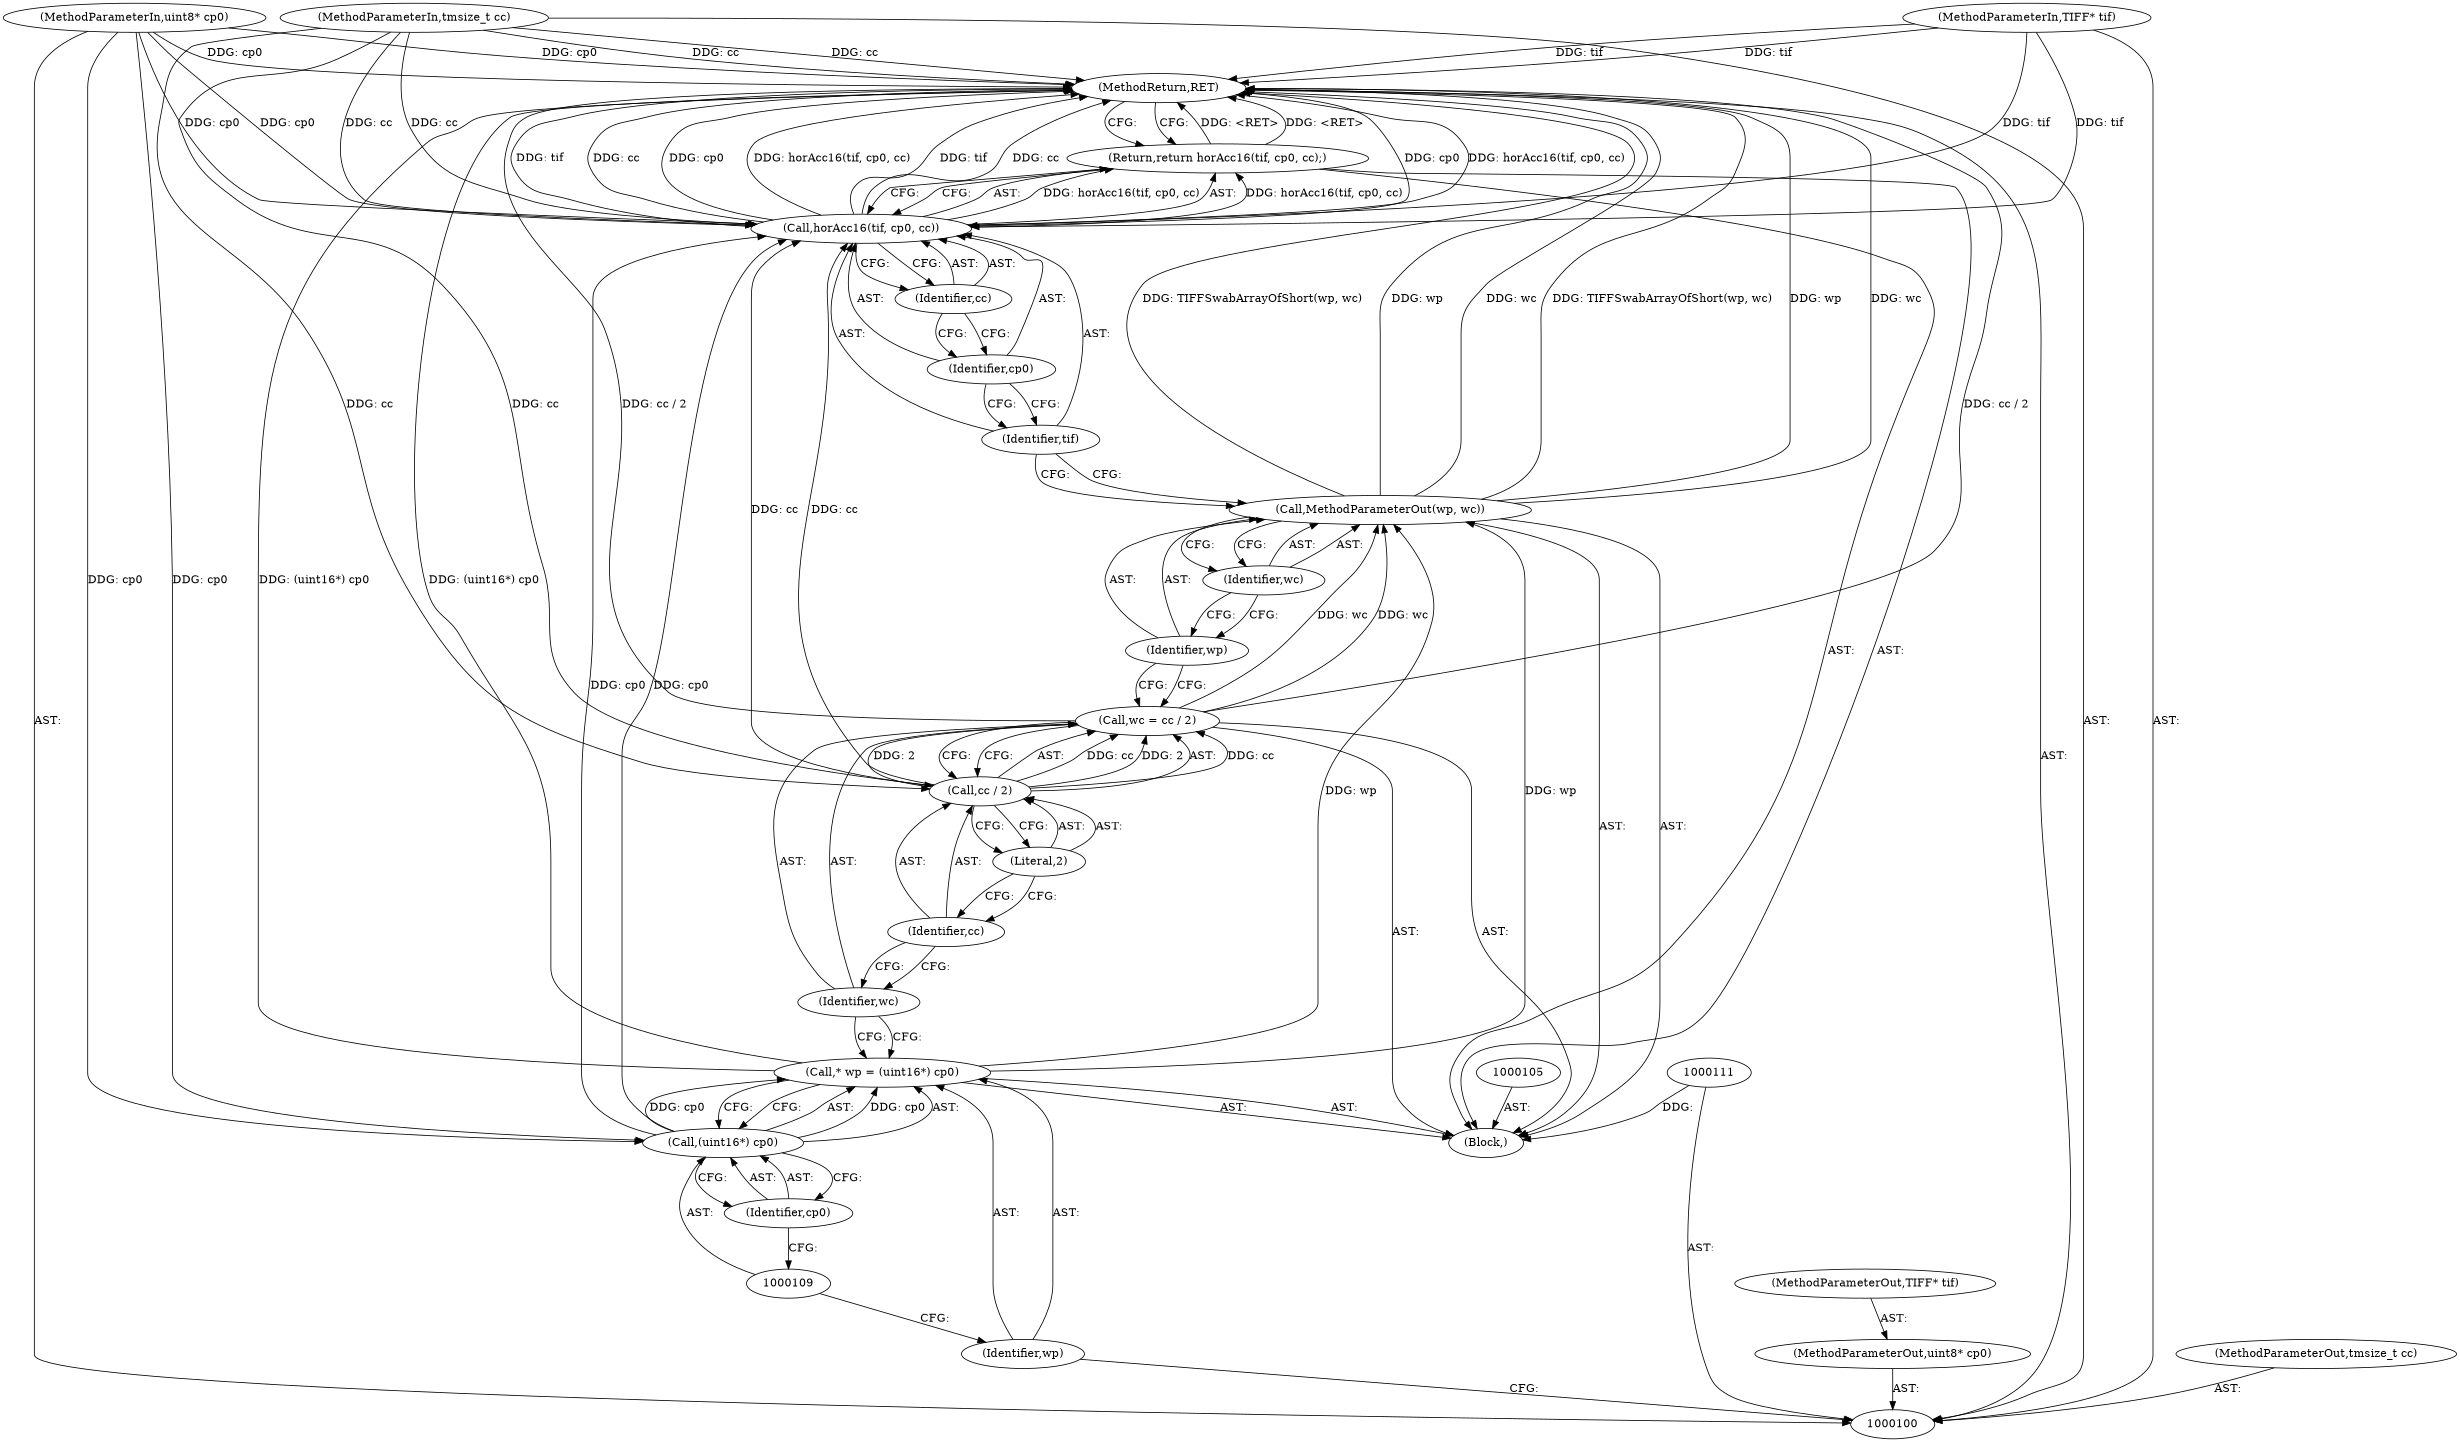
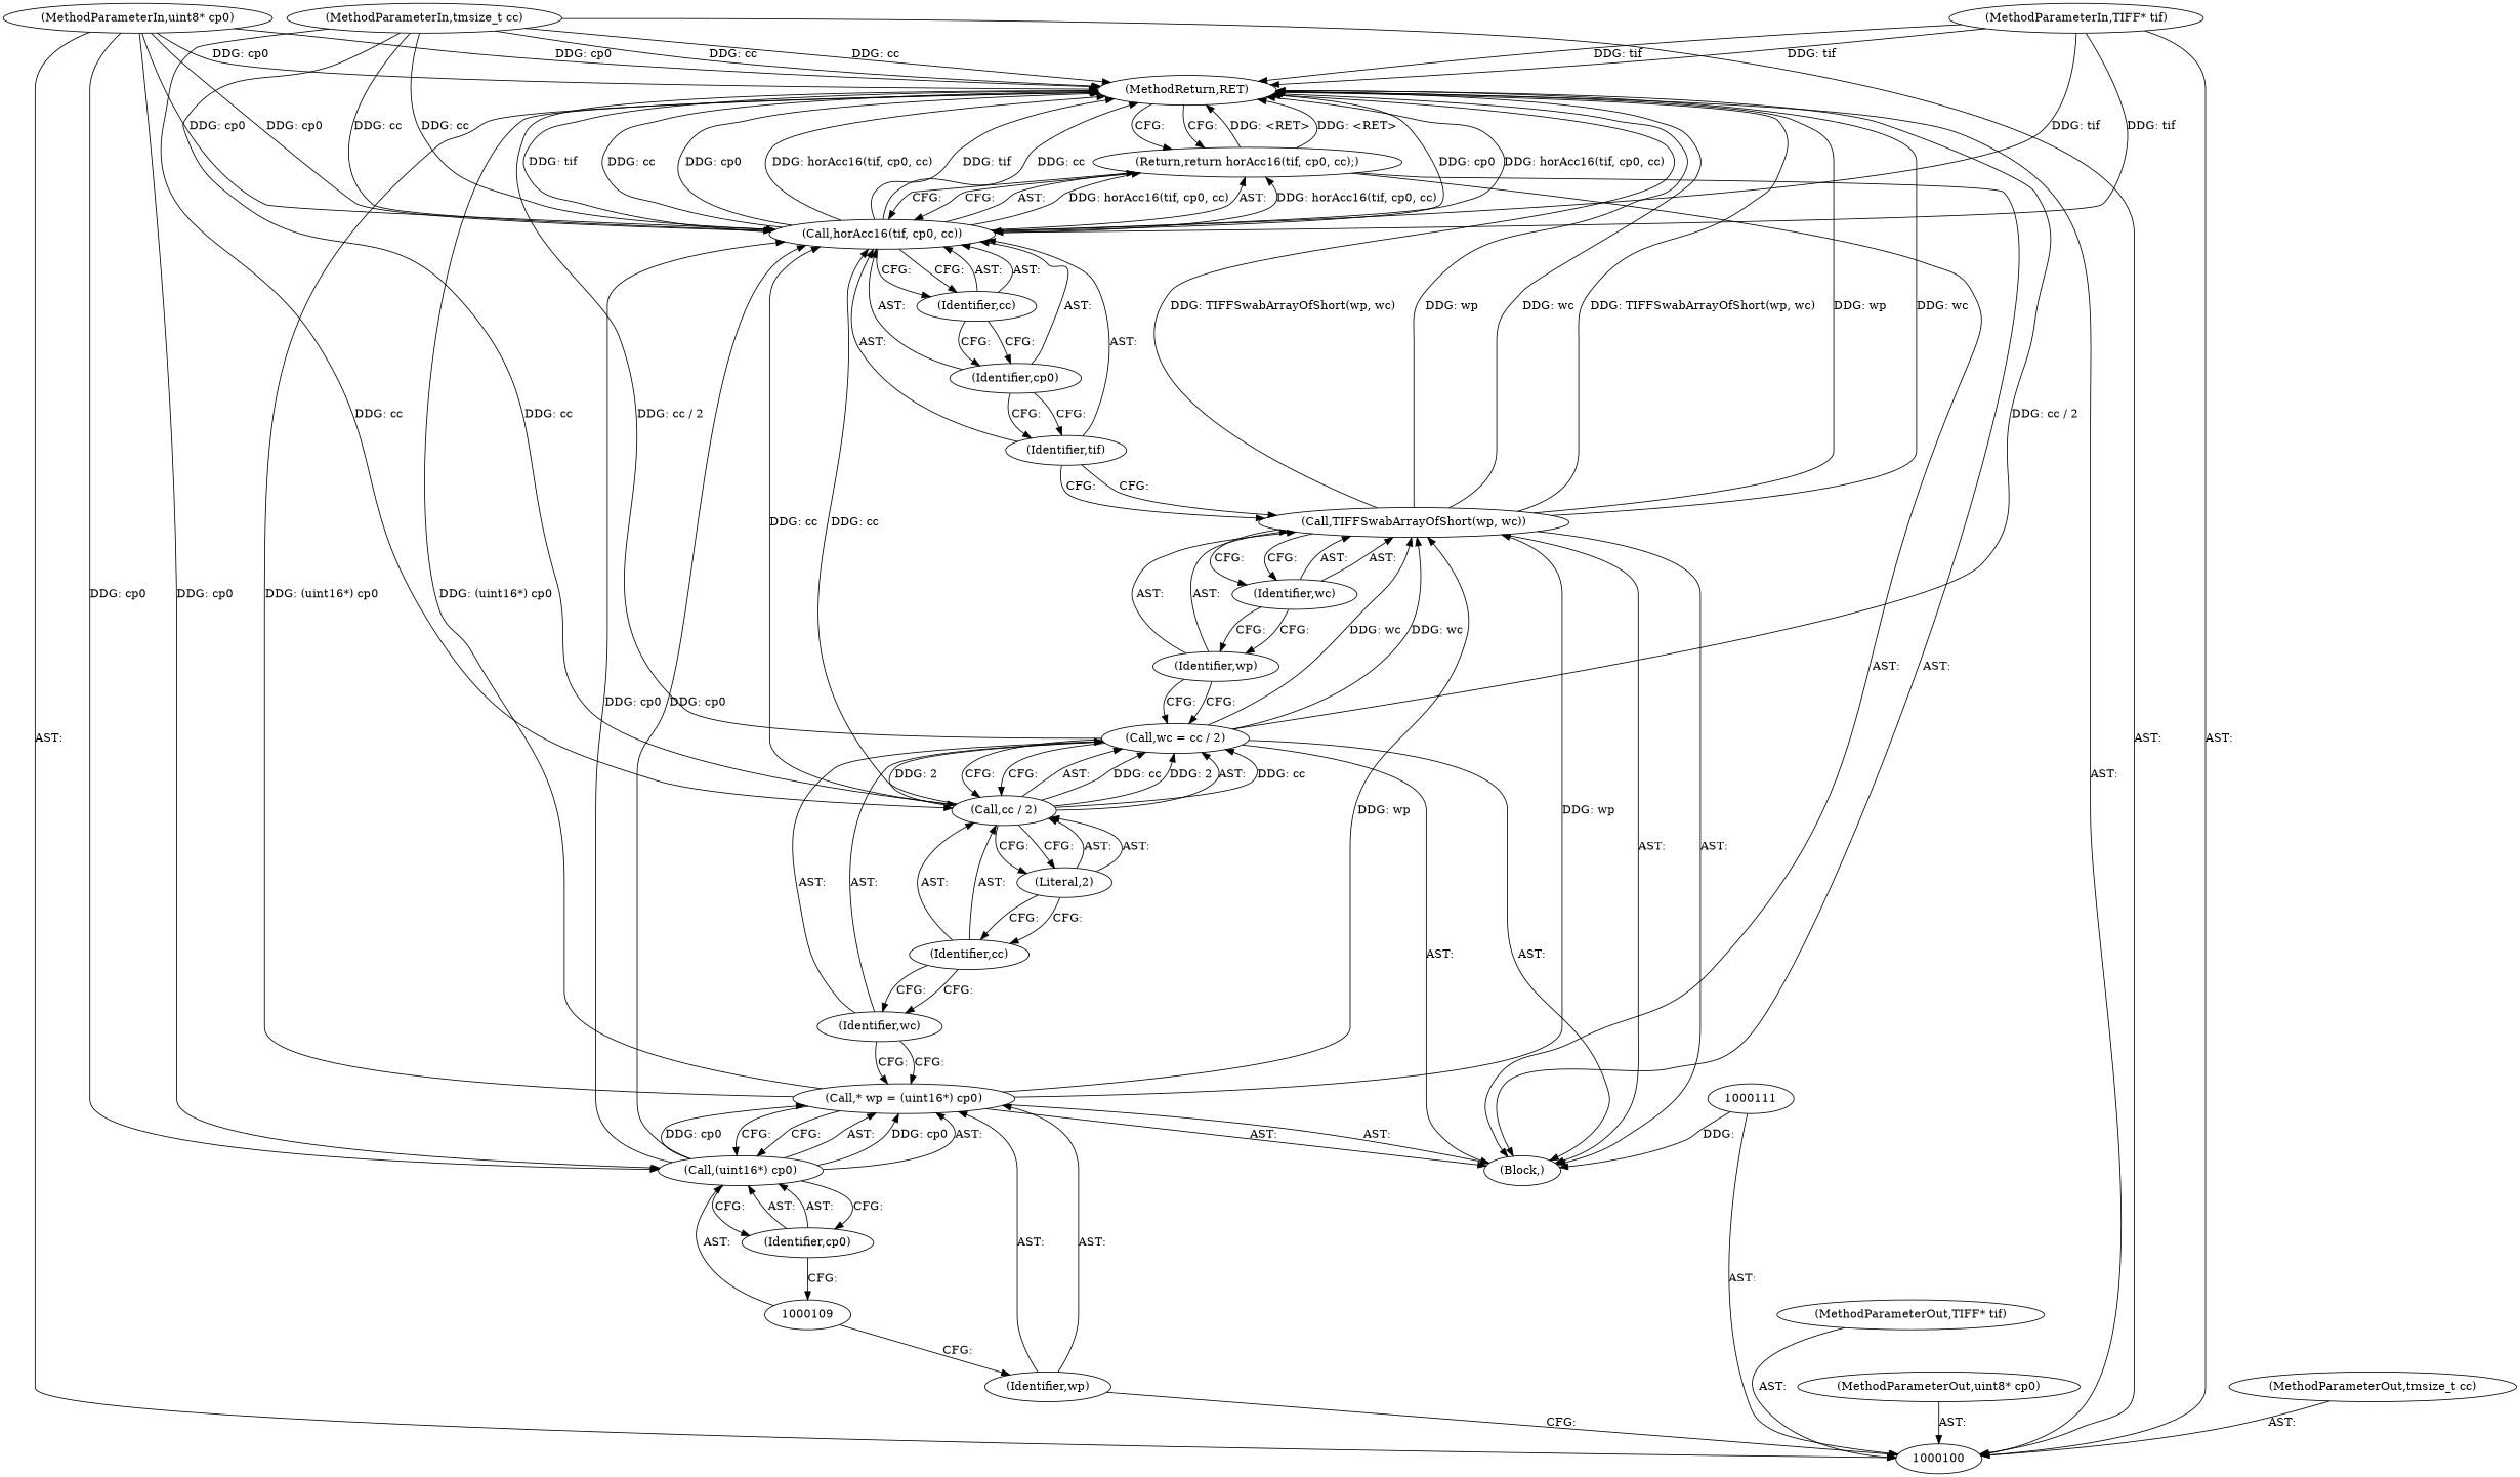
  digraph {
    n1 [label="(MethodReturn,RET)"]
    n2 [label="(Return,return horAcc16(tif, cp0, cc);)"]
    1000100
    n4 [label="(Call,horAcc16(tif, cp0, cc))"]
    n5 [label="(Block,)"]
    n6 [label="(MethodParameterIn,TIFF* tif)"]
    n7 [label="(Identifier,cc)"]
    n8 [label="(MethodParameterOut,TIFF* tif)"]
    n9 [label="(MethodParameterIn,uint8* cp0)"]
    n10 [label="(Call,(uint16*) cp0)"]
    n11 [label="(Call,* wp = (uint16*) cp0)"]
    n12 [label="(Identifier,cp0)"]
    n13 [label="(MethodParameterOut,uint8* cp0)"]
    n14 [label="(MethodParameterIn,tmsize_t cc)"]
    n15 [label="(Call,cc / 2)"]
    n16 [label="(Call,wc = cc / 2)"]
    n17 [label="(Literal,2)"]
    n18 [label="(MethodParameterOut,tmsize_t cc)"]
    n19 [label="(Identifier,wp)"]
-   n20 [label="(Call,MethodParameterOut(wp, wc))"]
+   n20 [label="(Call,TIFFSwabArrayOfShort(wp, wc))"]
    1000109
    n22 [label="(Identifier,wc)"]
    n23 [label="(Identifier,wc)"]
    n24 [label="(Identifier,cc)"]
    n25 [label="(Identifier,wp)"]
    n26 [label="(Identifier,cp0)"]
    n27 [label="(Identifier,tif)"]
-   1000105
    1000111
    n1 -> n2 [label="CFG: "]
    n1 -> n2 [label="CFG: "]
    n1 -> 1000100 [label="AST: "]
    n2 -> n1 [label="DDG: <RET>"]
    n2 -> n1 [label="DDG: <RET>"]
    n2 -> n4 [label="CFG: "]
    n2 -> n4 [label="CFG: "]
    n2 -> n5 [label="AST: "]
    n2 -> n5 [label="AST: "]
    n4 -> n1 [label="DDG: cp0"]
    n4 -> n1 [label="DDG: horAcc16(tif, cp0, cc)"]
    n4 -> n1 [label="DDG: tif"]
    n4 -> n1 [label="DDG: cc"]
    n4 -> n1 [label="DDG: cp0"]
    n4 -> n1 [label="DDG: horAcc16(tif, cp0, cc)"]
    n4 -> n1 [label="DDG: tif"]
    n4 -> n1 [label="DDG: cc"]
    n4 -> n2 [label="AST: "]
    n4 -> n2 [label="DDG: horAcc16(tif, cp0, cc)"]
    n4 -> n2 [label="AST: "]
    n4 -> n2 [label="DDG: horAcc16(tif, cp0, cc)"]
    n4 -> n7 [label="CFG: "]
    n4 -> n7 [label="CFG: "]
    n6 -> n1 [label="DDG: tif"]
    n6 -> n1 [label="DDG: tif"]
    n6 -> 1000100 [label="AST: "]
    n6 -> n4 [label="DDG: tif"]
    n6 -> n4 [label="DDG: tif"]
    n7 -> n4 [label="AST: "]
    n7 -> n4 [label="AST: "]
    n7 -> n26 [label="CFG: "]
    n7 -> n26 [label="CFG: "]
-   n8 -> n13 [label="AST: "]
+   n8 -> 1000100 [label="AST: "]
    n9 -> n1 [label="DDG: cp0"]
    n9 -> n1 [label="DDG: cp0"]
    n9 -> 1000100 [label="AST: "]
    n9 -> n4 [label="DDG: cp0"]
    n9 -> n4 [label="DDG: cp0"]
    n9 -> n10 [label="DDG: cp0"]
    n9 -> n10 [label="DDG: cp0"]
    n10 -> n4 [label="DDG: cp0"]
    n10 -> n4 [label="DDG: cp0"]
    n10 -> n11 [label="AST: "]
    n10 -> n11 [label="DDG: cp0"]
    n10 -> n11 [label="AST: "]
    n10 -> n11 [label="DDG: cp0"]
    n10 -> n12 [label="CFG: "]
    n10 -> n12 [label="CFG: "]
    n11 -> n1 [label="DDG: (uint16*) cp0"]
    n11 -> n1 [label="DDG: (uint16*) cp0"]
    n11 -> n5 [label="AST: "]
    n11 -> n5 [label="AST: "]
    n11 -> n10 [label="CFG: "]
    n11 -> n10 [label="CFG: "]
    n11 -> n20 [label="DDG: wp"]
    n11 -> n20 [label="DDG: wp"]
    n12 -> n10 [label="AST: "]
    n12 -> n10 [label="AST: "]
    n12 -> 1000109 [label="CFG: "]
    n13 -> 1000100 [label="AST: "]
    n14 -> n1 [label="DDG: cc"]
    n14 -> n1 [label="DDG: cc"]
    n14 -> 1000100 [label="AST: "]
    n14 -> n4 [label="DDG: cc"]
    n14 -> n4 [label="DDG: cc"]
    n14 -> n15 [label="DDG: cc"]
    n14 -> n15 [label="DDG: cc"]
    n15 -> n4 [label="DDG: cc"]
    n15 -> n4 [label="DDG: cc"]
    n15 -> n16 [label="AST: "]
    n15 -> n16 [label="DDG: cc"]
    n15 -> n16 [label="DDG: 2"]
    n15 -> n16 [label="AST: "]
    n15 -> n16 [label="DDG: cc"]
    n15 -> n16 [label="DDG: 2"]
    n15 -> n17 [label="CFG: "]
    n15 -> n17 [label="CFG: "]
    n16 -> n1 [label="DDG: cc / 2"]
    n16 -> n1 [label="DDG: cc / 2"]
    n16 -> n5 [label="AST: "]
    n16 -> n5 [label="AST: "]
    n16 -> n15 [label="CFG: "]
    n16 -> n15 [label="CFG: "]
    n16 -> n20 [label="DDG: wc"]
    n16 -> n20 [label="DDG: wc"]
    n17 -> n15 [label="AST: "]
    n17 -> n15 [label="AST: "]
    n17 -> n24 [label="CFG: "]
    n17 -> n24 [label="CFG: "]
    n18 -> 1000100 [label="AST: "]
    n19 -> 1000100 [label="CFG: "]
    n19 -> n11 [label="AST: "]
    n19 -> n11 [label="AST: "]
    n20 -> n1 [label="DDG: TIFFSwabArrayOfShort(wp, wc)"]
    n20 -> n1 [label="DDG: wp"]
    n20 -> n1 [label="DDG: wc"]
    n20 -> n1 [label="DDG: TIFFSwabArrayOfShort(wp, wc)"]
    n20 -> n1 [label="DDG: wp"]
    n20 -> n1 [label="DDG: wc"]
    n20 -> n5 [label="AST: "]
    n20 -> n5 [label="AST: "]
    n20 -> n22 [label="CFG: "]
    n20 -> n22 [label="CFG: "]
    1000109 -> n10 [label="AST: "]
    1000109 -> n19 [label="CFG: "]
    n22 -> n20 [label="AST: "]
    n22 -> n20 [label="AST: "]
    n22 -> n25 [label="CFG: "]
    n22 -> n25 [label="CFG: "]
    n23 -> n11 [label="CFG: "]
    n23 -> n11 [label="CFG: "]
    n23 -> n16 [label="AST: "]
    n23 -> n16 [label="AST: "]
    n24 -> n15 [label="AST: "]
    n24 -> n15 [label="AST: "]
    n24 -> n23 [label="CFG: "]
    n24 -> n23 [label="CFG: "]
    n25 -> n16 [label="CFG: "]
    n25 -> n16 [label="CFG: "]
    n25 -> n20 [label="AST: "]
    n25 -> n20 [label="AST: "]
    n26 -> n4 [label="AST: "]
    n26 -> n4 [label="AST: "]
    n26 -> n27 [label="CFG: "]
    n26 -> n27 [label="CFG: "]
    n27 -> n4 [label="AST: "]
    n27 -> n4 [label="AST: "]
    n27 -> n20 [label="CFG: "]
    n27 -> n20 [label="CFG: "]
-   1000105 -> n5 [label="AST: "]
    1000111 -> 1000100 [label="AST: "]
    1000111 -> n5 [label="DDG: "]
  }
